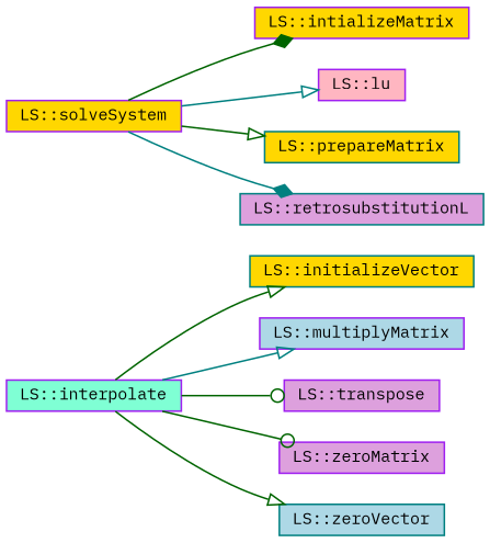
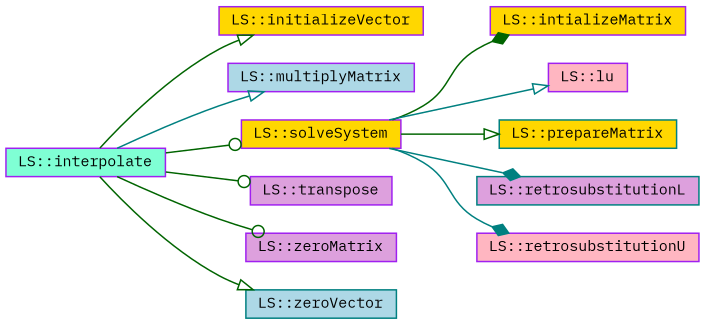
  digraph {
    fontname="IBM Plex Mono"
    rankdir=LR
    node [color=purple fillcolor=gold fontname="IBM Plex Mono" fontsize=10 shape=record style=filled]
    edge [arrowhead=onormal color=darkgreen fontname="IBM Plex Mono" fontsize=10 labelfontname=Helvetica labelfontsize=10 style=solid]
    n1 [fillcolor=aquamarine fontcolor=black height=0.2 label="LS::interpolate" width=0.4]
-   n2 [color=teal height=0.2 label="LS::initializeVector" width=0.4]
+   n2 [height=0.2 label="LS::initializeVector" width=0.4]
    n3 [fillcolor=lightblue height=0.2 label="LS::multiplyMatrix" width=0.4]
    n4 [height=0.2 label="LS::solveSystem" width=0.4]
    n5 [fillcolor=plum height=0.2 label="LS::transpose" width=0.4]
    n6 [fillcolor=plum height=0.2 label="LS::zeroMatrix" width=0.4]
    n7 [color=teal fillcolor=lightblue height=0.2 label="LS::zeroVector" width=0.4]
    n8 [height=0.2 label="LS::intializeMatrix" width=0.4]
    n9 [fillcolor=lightpink height=0.2 label="LS::lu" width=0.4]
    n10 [color=teal height=0.2 label="LS::prepareMatrix" width=0.4]
    n11 [color=teal fillcolor=plum height=0.2 label="LS::retrosubstitutionL" width=0.4]
+   n12 [fillcolor=lightpink height=0.2 label="LS::retrosubstitutionU" width=0.4]
    n1 -> n2
    n1 -> n3 [color=teal]
+   n1 -> n4 [arrowhead=odot]
    n1 -> n5 [arrowhead=odot]
    n1 -> n6 [arrowhead=odot]
    n1 -> n7
    n4 -> n8 [arrowhead=diamond]
    n4 -> n9 [color=teal]
    n4 -> n10
    n4 -> n11 [arrowhead=diamond color=teal]
+   n4 -> n12 [arrowhead=diamond color=teal]
  }
